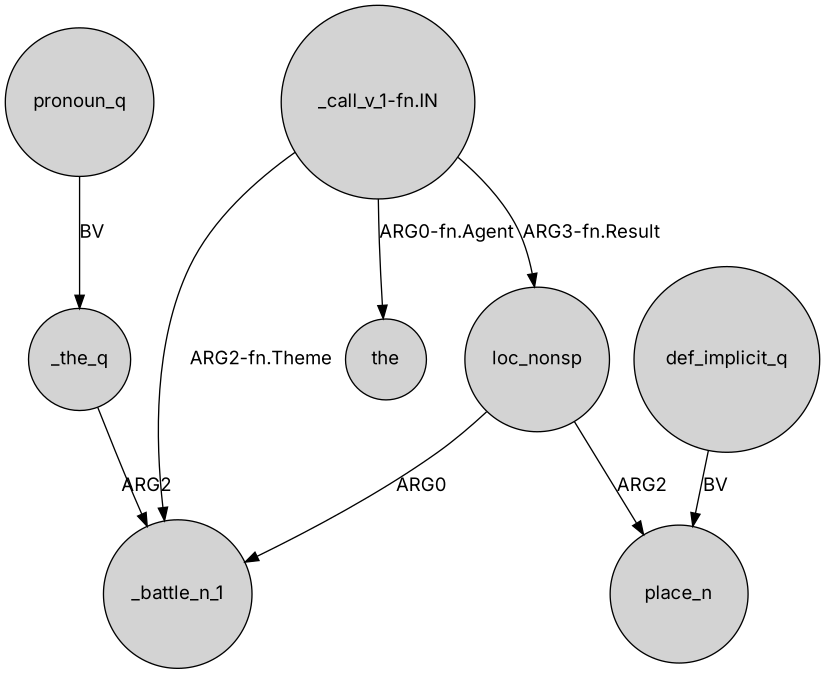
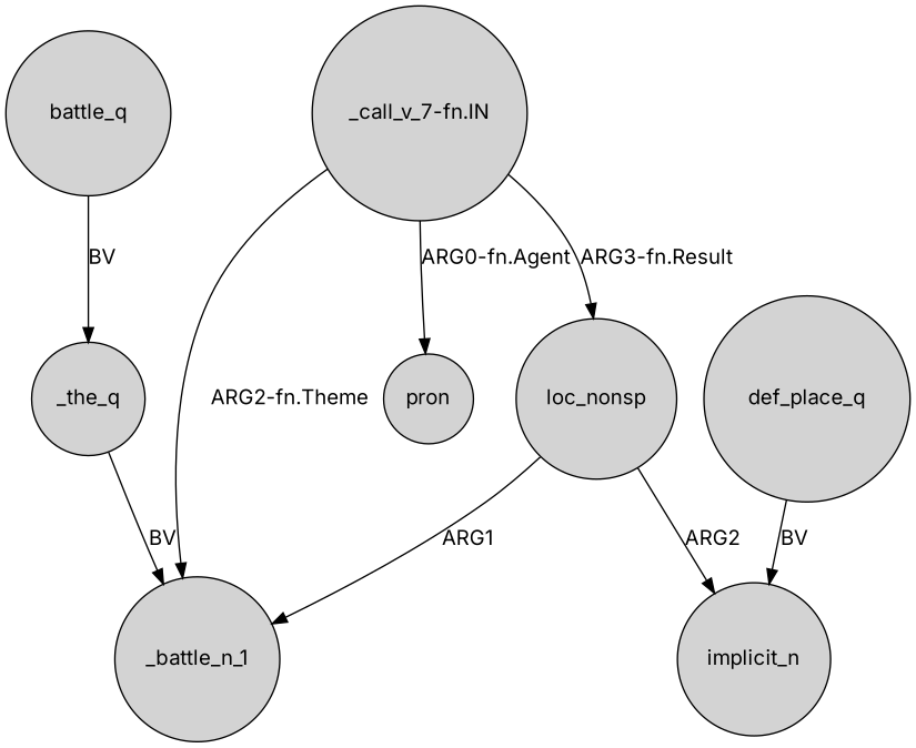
  digraph {
    fontname=Inter
    node [fontname=Inter shape=circle style=filled]
    edge [fontname=Inter]
-   "_call_v_1-fn.IN"
-   pron [label=the]
+   "_call_v_1-fn.IN" [label="_call_v_7-fn.IN"]
+   pron
    loc_nonsp
    _battle_n_1
-   place_n
+   place_n [label=implicit_n]
    _the_q
-   def_implicit_q
-   pronoun_q
+   def_implicit_q [label=def_place_q]
+   pronoun_q [label=battle_q]
    "_call_v_1-fn.IN" -> pron [label="ARG0-fn.Agent"]
    "_call_v_1-fn.IN" -> loc_nonsp [label="ARG3-fn.Result"]
    "_call_v_1-fn.IN" -> _battle_n_1 [label="ARG2-fn.Theme"]
-   loc_nonsp -> _battle_n_1 [label=ARG0]
+   loc_nonsp -> _battle_n_1 [label=ARG1]
    loc_nonsp -> place_n [label=ARG2]
-   _the_q -> _battle_n_1 [label=ARG2]
+   _the_q -> _battle_n_1 [label=BV]
    def_implicit_q -> place_n [label=BV]
    pronoun_q -> _the_q [label=BV]
  }
